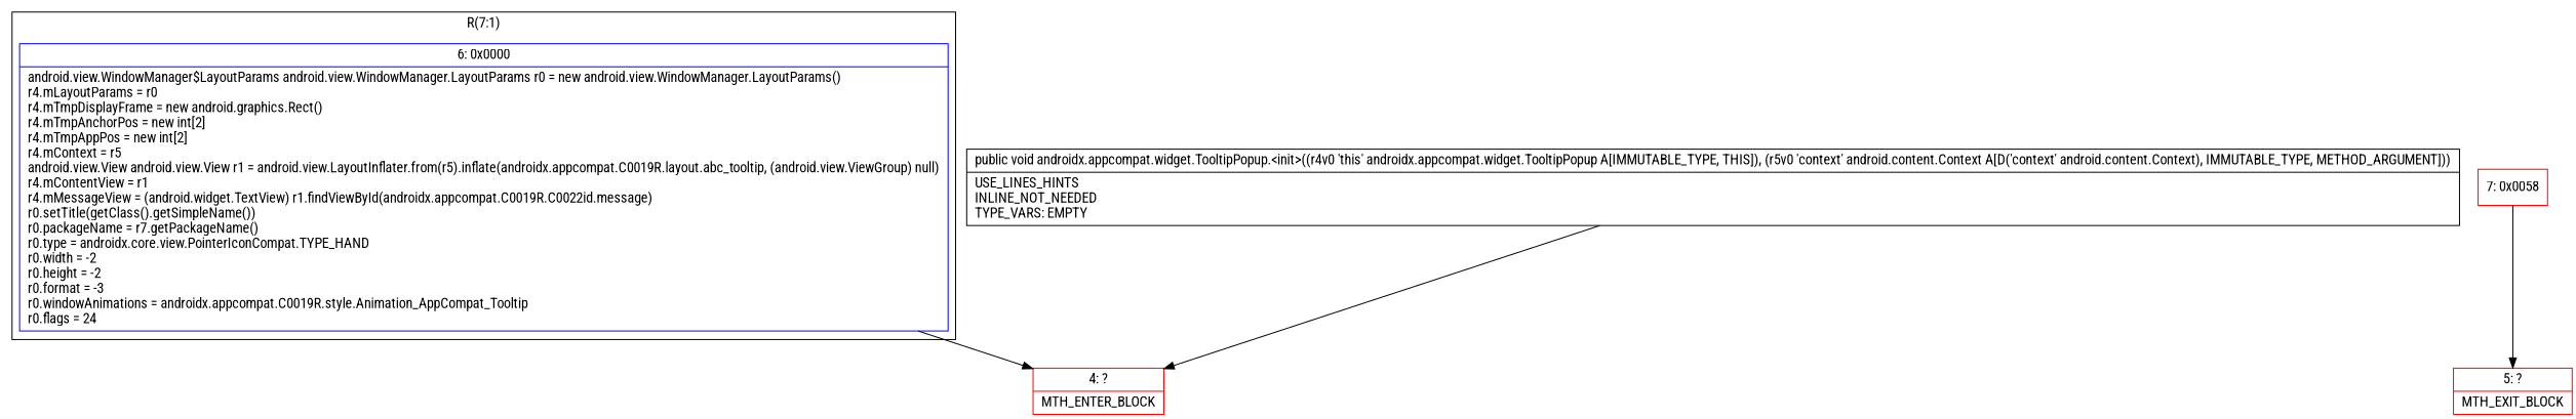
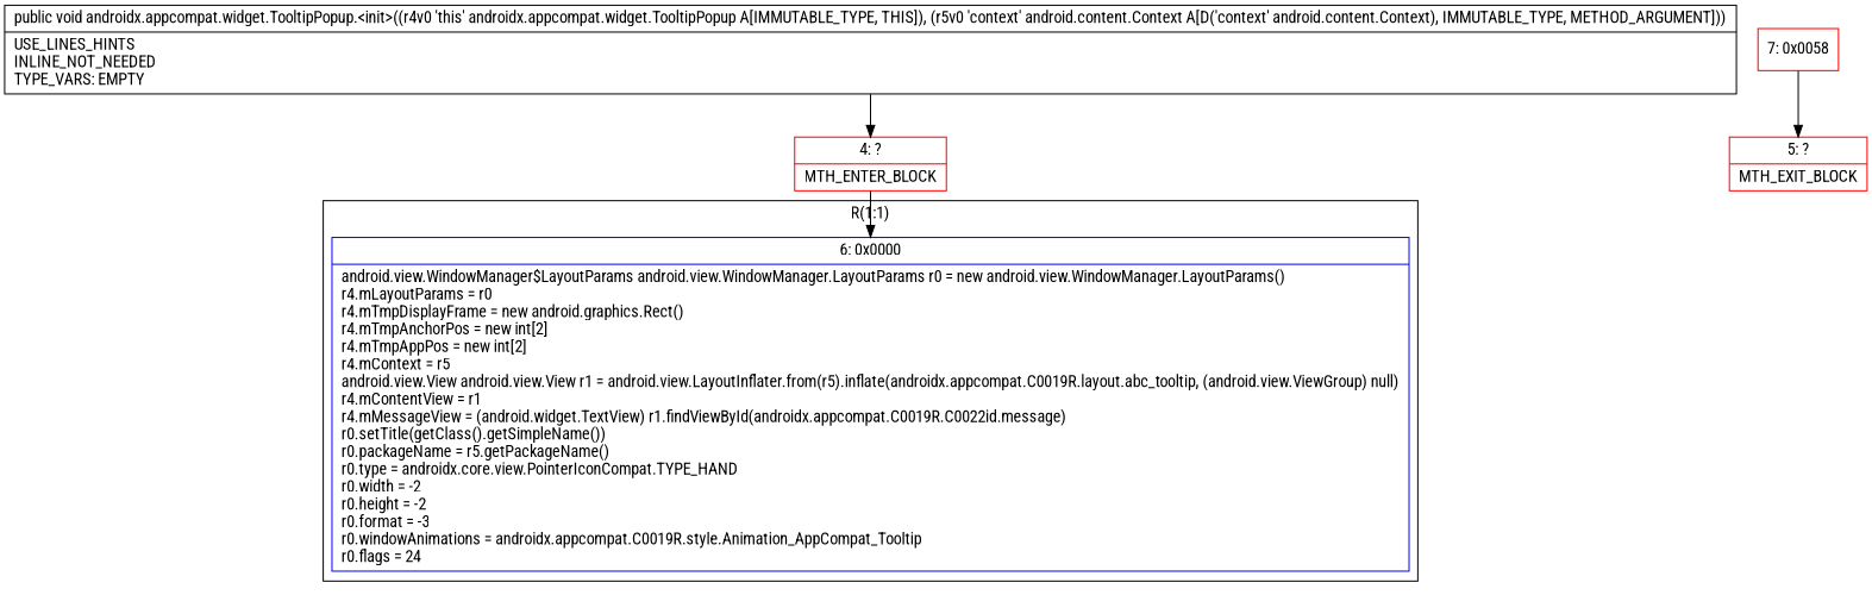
  digraph {
    fontname="Roboto Condensed"
    node [color=red fontname="Roboto Condensed" shape=record]
    edge [fontname="Roboto Condensed"]
-   n1 [color=blue label="{6\:\ 0x0000|android.view.WindowManager$LayoutParams android.view.WindowManager.LayoutParams r0 = new android.view.WindowManager.LayoutParams()\lr4.mLayoutParams = r0\lr4.mTmpDisplayFrame = new android.graphics.Rect()\lr4.mTmpAnchorPos = new int[2]\lr4.mTmpAppPos = new int[2]\lr4.mContext = r5\landroid.view.View android.view.View r1 = android.view.LayoutInflater.from(r5).inflate(androidx.appcompat.C0019R.layout.abc_tooltip, (android.view.ViewGroup) null)\lr4.mContentView = r1\lr4.mMessageView = (android.widget.TextView) r1.findViewById(androidx.appcompat.C0019R.C0022id.message)\lr0.setTitle(getClass().getSimpleName())\lr0.packageName = r7.getPackageName()\lr0.type = androidx.core.view.PointerIconCompat.TYPE_HAND\lr0.width = \-2\lr0.height = \-2\lr0.format = \-3\lr0.windowAnimations = androidx.appcompat.C0019R.style.Animation_AppCompat_Tooltip\lr0.flags = 24\l}"]
+   n1 [color=blue label="{6\:\ 0x0000|android.view.WindowManager$LayoutParams android.view.WindowManager.LayoutParams r0 = new android.view.WindowManager.LayoutParams()\lr4.mLayoutParams = r0\lr4.mTmpDisplayFrame = new android.graphics.Rect()\lr4.mTmpAnchorPos = new int[2]\lr4.mTmpAppPos = new int[2]\lr4.mContext = r5\landroid.view.View android.view.View r1 = android.view.LayoutInflater.from(r5).inflate(androidx.appcompat.C0019R.layout.abc_tooltip, (android.view.ViewGroup) null)\lr4.mContentView = r1\lr4.mMessageView = (android.widget.TextView) r1.findViewById(androidx.appcompat.C0019R.C0022id.message)\lr0.setTitle(getClass().getSimpleName())\lr0.packageName = r5.getPackageName()\lr0.type = androidx.core.view.PointerIconCompat.TYPE_HAND\lr0.width = \-2\lr0.height = \-2\lr0.format = \-3\lr0.windowAnimations = androidx.appcompat.C0019R.style.Animation_AppCompat_Tooltip\lr0.flags = 24\l}"]
    n2 [label="{7\:\ 0x0058}"]
    n3 [label="{5\:\ ?|MTH_EXIT_BLOCK\l}"]
    n4 [label="{4\:\ ?|MTH_ENTER_BLOCK\l}"]
    n5 [label="{public void androidx.appcompat.widget.TooltipPopup.\<init\>((r4v0 'this' androidx.appcompat.widget.TooltipPopup A[IMMUTABLE_TYPE, THIS]), (r5v0 'context' android.content.Context A[D('context' android.content.Context), IMMUTABLE_TYPE, METHOD_ARGUMENT]))  | USE_LINES_HINTS\lINLINE_NOT_NEEDED\lTYPE_VARS: EMPTY\l}" color=""]
    subgraph cluster_1 {
-     label="R(7:1)"
+     label="R(1:1)"
      n1
    }
    n2 -> n3
-   n1 -> n4
+   n4 -> n1
    n5 -> n4
  }
